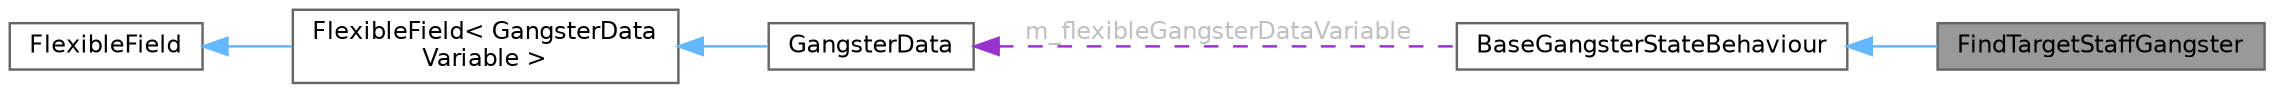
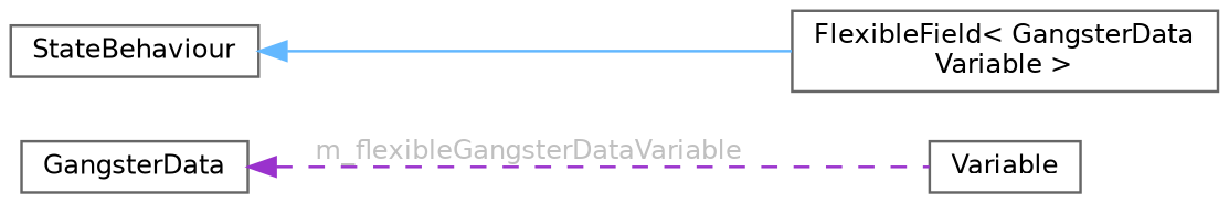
  digraph {
    rankdir=LR
    node [color=gray40 fillcolor=white fontname=Helvetica fontsize=10 shape=box style=filled]
    edge [color=steelblue1 dir=back fontname=Helvetica fontsize=10 labelfontname=Helvetica labelfontsize=10 style=solid]
-   n1 [fillcolor=grey60 fontcolor=black height=0.2 label=FindTargetStaffGangster width=0.4]
-   n2 [height=0.2 label=BaseGangsterStateBehaviour width=0.4]
-   n3 [height=0.2 label=FlexibleField width=0.4]
+   n2 [height=0.2 label=Variable width=0.4]
+   n3 [height=0.2 label=StateBehaviour width=0.4]
    n4 [height=0.2 label="FlexibleField\< GangsterData\lVariable \>" width=0.4]
    n5 [height=0.2 label=GangsterData width=0.4]
-   n2 -> n1
    n3 -> n4
-   n4 -> n5
    n5 -> n2 [color=darkorchid3 fontcolor=grey label=" m_flexibleGangsterDataVariable" style=dashed]
  }
